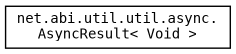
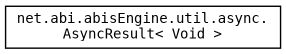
  digraph {
    rankdir=TB
    fontname="DejaVu Sans Mono"
-   n1 [color=black fillcolor=white fontname="DejaVu Sans Mono" fontsize=10 height=0.2 label="net.abi.util.util.async.\lAsyncResult\< Void \>" shape=record style=filled width=0.4]
+   n1 [color=black fillcolor=white fontname="DejaVu Sans Mono" fontsize=10 height=0.2 label="net.abi.abisEngine.util.async.\lAsyncResult\< Void \>" shape=record style=filled width=0.4]
  }
